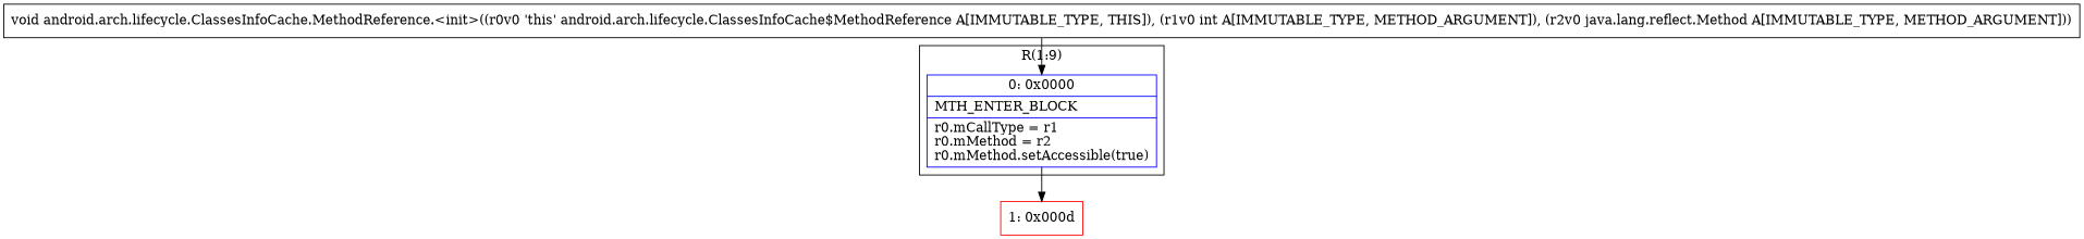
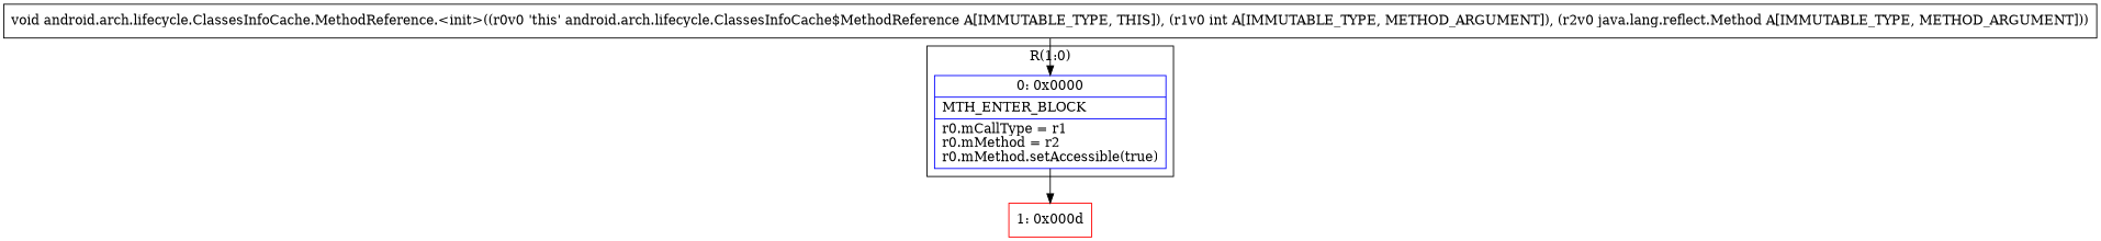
  digraph {
    node [shape=record]
    n1 [color=blue label="{0\:\ 0x0000|MTH_ENTER_BLOCK\l|r0.mCallType = r1\lr0.mMethod = r2\lr0.mMethod.setAccessible(true)\l}"]
    n2 [color=red label="{1\:\ 0x000d}"]
    n3 [label="{void android.arch.lifecycle.ClassesInfoCache.MethodReference.\<init\>((r0v0 'this' android.arch.lifecycle.ClassesInfoCache$MethodReference A[IMMUTABLE_TYPE, THIS]), (r1v0 int A[IMMUTABLE_TYPE, METHOD_ARGUMENT]), (r2v0 java.lang.reflect.Method A[IMMUTABLE_TYPE, METHOD_ARGUMENT])) }"]
    subgraph cluster_1 {
-     label="R(1:9)"
+     label="R(1:0)"
      n1
    }
    n1 -> n2
    n3 -> n1
  }
